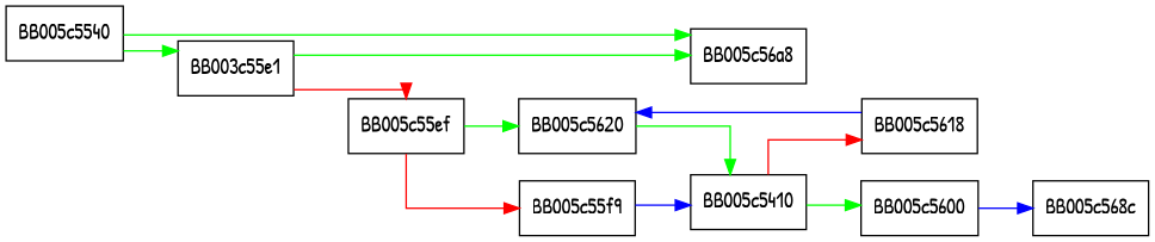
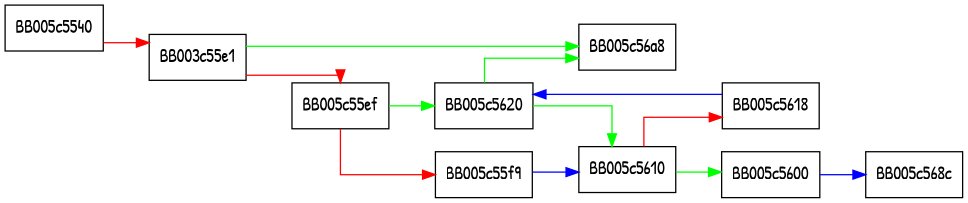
  digraph {
    fontname="Patrick Hand"
    rankdir=LR
    splines=ortho
    node [fontname="Patrick Hand" shape=box]
    edge [color=green fontname="Patrick Hand"]
    BB005c5540
    BB005c56a8
    n3 [label=BB003c55e1]
    BB005c55ef
    BB005c5620
    BB005c55f9
-   BB005c5610 [label=BB005c5410]
+   BB005c5610
    BB005c5600
    BB005c5618
    BB005c568c
-   BB005c5540 -> BB005c56a8
-   BB005c5540 -> n3
+   BB005c5620 -> BB005c56a8
+   BB005c5540 -> n3 [color=red]
    n3 -> BB005c56a8
    n3 -> BB005c55ef [color=red]
    BB005c55ef -> BB005c5620
    BB005c55ef -> BB005c55f9 [color=red]
    BB005c5620 -> BB005c5610
    BB005c55f9 -> BB005c5610 [color=blue]
    BB005c5610 -> BB005c5600
    BB005c5610 -> BB005c5618 [color=red]
    BB005c5600 -> BB005c568c [color=blue]
    BB005c5618 -> BB005c5620 [color=blue]
  }
